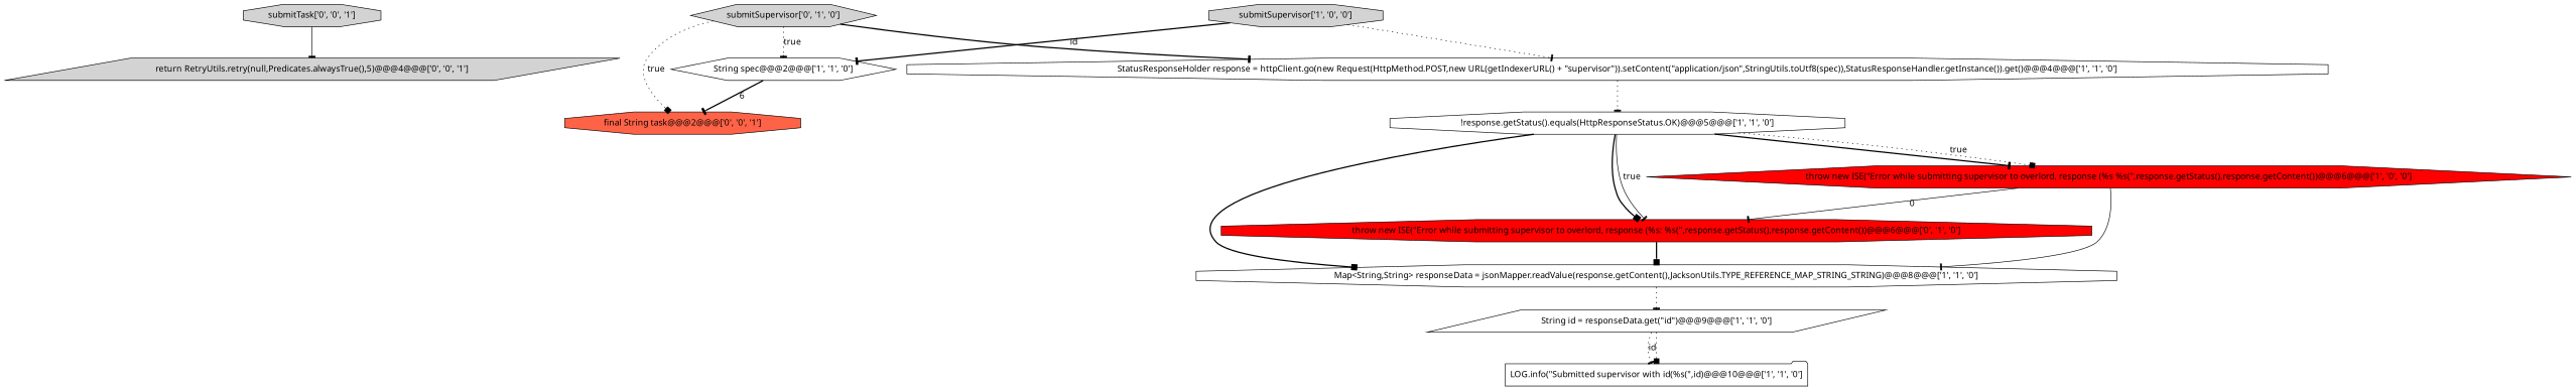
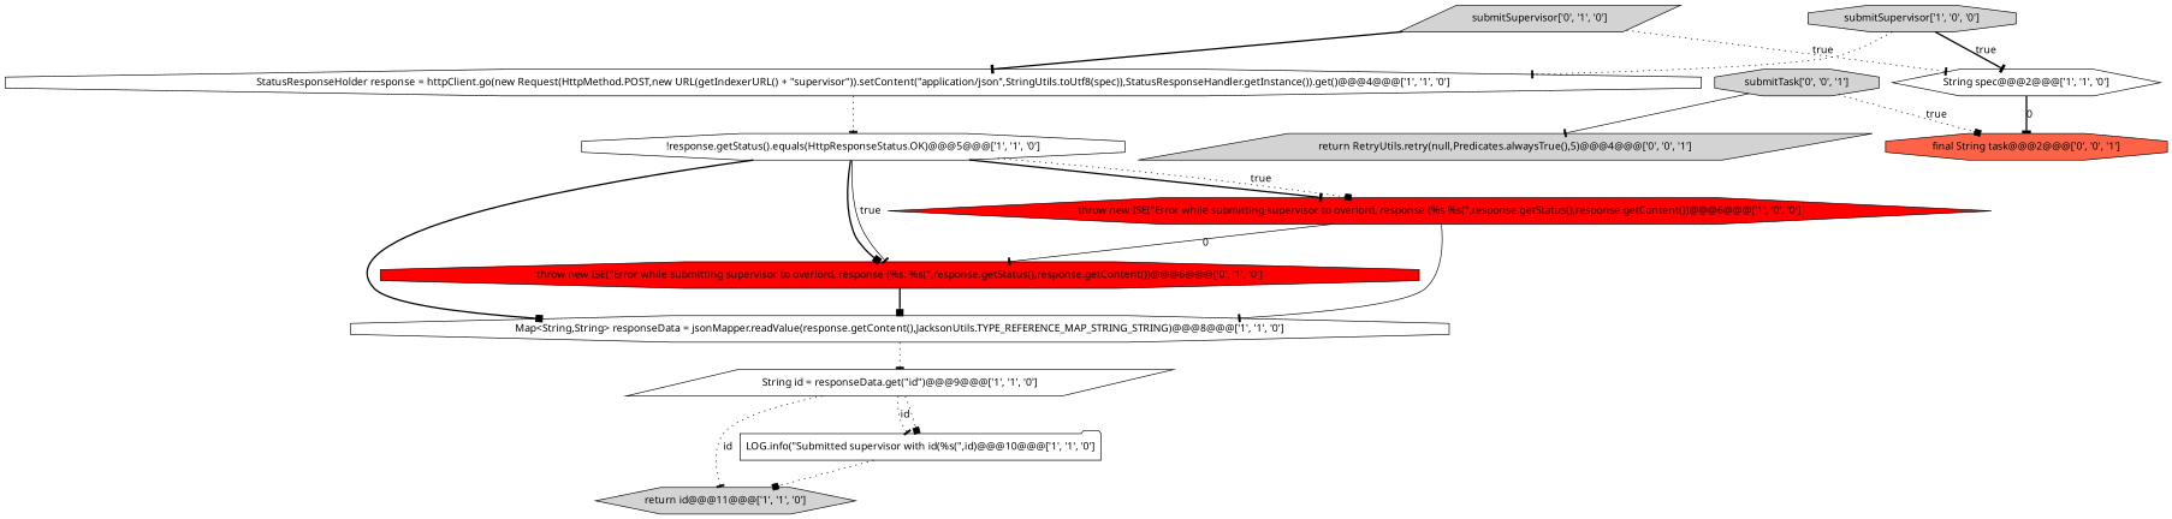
  digraph {
    fontname="Noto Sans"
    node [fillcolor=white fontname="Noto Sans" shape=octagon style=filled]
    edge [arrowhead=tee fontname="Noto Sans" style=dotted]
    n1 [fillcolor=lightgray label="submitTask['0', '0', '1']"]
    n2 [fillcolor=lightgray label="return RetryUtils.retry(null,Predicates.alwaysTrue(),5)@@@4@@@['0', '0', '1']" shape=parallelogram]
    n3 [fillcolor=tomato label="final String task@@@2@@@['0', '0', '1']"]
    n4 [label="String spec@@@2@@@['1', '1', '0']" shape=hexagon]
    n5 [label="Map<String,String> responseData = jsonMapper.readValue(response.getContent(),JacksonUtils.TYPE_REFERENCE_MAP_STRING_STRING)@@@8@@@['1', '1', '0']"]
    n6 [label="String id = responseData.get(\"id\")@@@9@@@['1', '1', '0']" shape=parallelogram]
+   n7 [fillcolor=lightgray label="return id@@@11@@@['1', '1', '0']" shape=hexagon]
    n8 [label="LOG.info(\"Submitted supervisor with id(%s(\",id)@@@10@@@['1', '1', '0']" shape=folder]
-   n9 [fillcolor=lightgray label="submitSupervisor['0', '1', '0']" shape=hexagon]
+   n9 [fillcolor=lightgray label="submitSupervisor['0', '1', '0']" shape=parallelogram]
    n10 [label="StatusResponseHolder response = httpClient.go(new Request(HttpMethod.POST,new URL(getIndexerURL() + \"supervisor\")).setContent(\"application/json\",StringUtils.toUtf8(spec)),StatusResponseHandler.getInstance()).get()@@@4@@@['1', '1', '0']"]
    n11 [label="!response.getStatus().equals(HttpResponseStatus.OK)@@@5@@@['1', '1', '0']"]
    n12 [fillcolor=red label="throw new ISE(\"Error while submitting supervisor to overlord, response (%s %s(\",response.getStatus(),response.getContent())@@@6@@@['1', '0', '0']" shape=hexagon]
    n13 [fillcolor=red label="throw new ISE(\"Error while submitting supervisor to overlord, response (%s: %s(\",response.getStatus(),response.getContent())@@@6@@@['0', '1', '0']"]
    n14 [fillcolor=lightgray label="submitSupervisor['1', '0', '0']"]
    n1 -> n2 [style=solid]
-   n9 -> n3 [arrowhead=box label=true]
-   n4 -> n3 [label=6 style=bold]
+   n1 -> n3 [arrowhead=box label=true]
+   n4 -> n3 [label=0 style=bold]
    n5 -> n6
+   n6 -> n7 [label=id]
    n6 -> n8 [label=id]
    n6 -> n8 [arrowhead=box]
+   n8 -> n7 [arrowhead=box]
    n9 -> n4 [label=true]
    n9 -> n10 [style=bold]
    n10 -> n11
    n11 -> n5 [arrowhead=box style=bold]
    n11 -> n12 [style=bold]
    n11 -> n12 [arrowhead=box label=true]
    n11 -> n13 [label=true style=solid]
    n11 -> n13 [arrowhead=box style=bold]
    n12 -> n5 [style=solid]
    n12 -> n13 [label=0 style=solid]
    n13 -> n5 [arrowhead=box style=bold]
-   n14 -> n4 [label=id style=bold]
+   n14 -> n4 [label=true style=bold]
    n14 -> n10
  }
